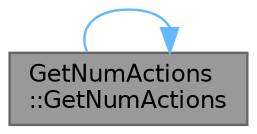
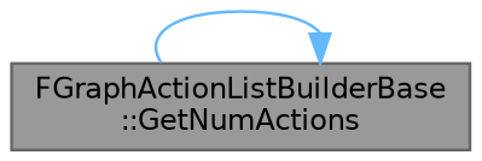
  digraph {
    rankdir=LR
-   n1 [color=gray40 fillcolor=grey60 fontcolor=black fontname=Helvetica fontsize=10 height=0.2 label="GetNumActions\l::GetNumActions" shape=box style=filled width=0.4]
+   n1 [color=gray40 fillcolor=grey60 fontcolor=black fontname=Helvetica fontsize=10 height=0.2 label="FGraphActionListBuilderBase\l::GetNumActions" shape=box style=filled width=0.4]
    n1 -> n1 [color=steelblue1 fontname=Helvetica fontsize=10 labelfontname=Helvetica labelfontsize=10 style=solid]
  }
